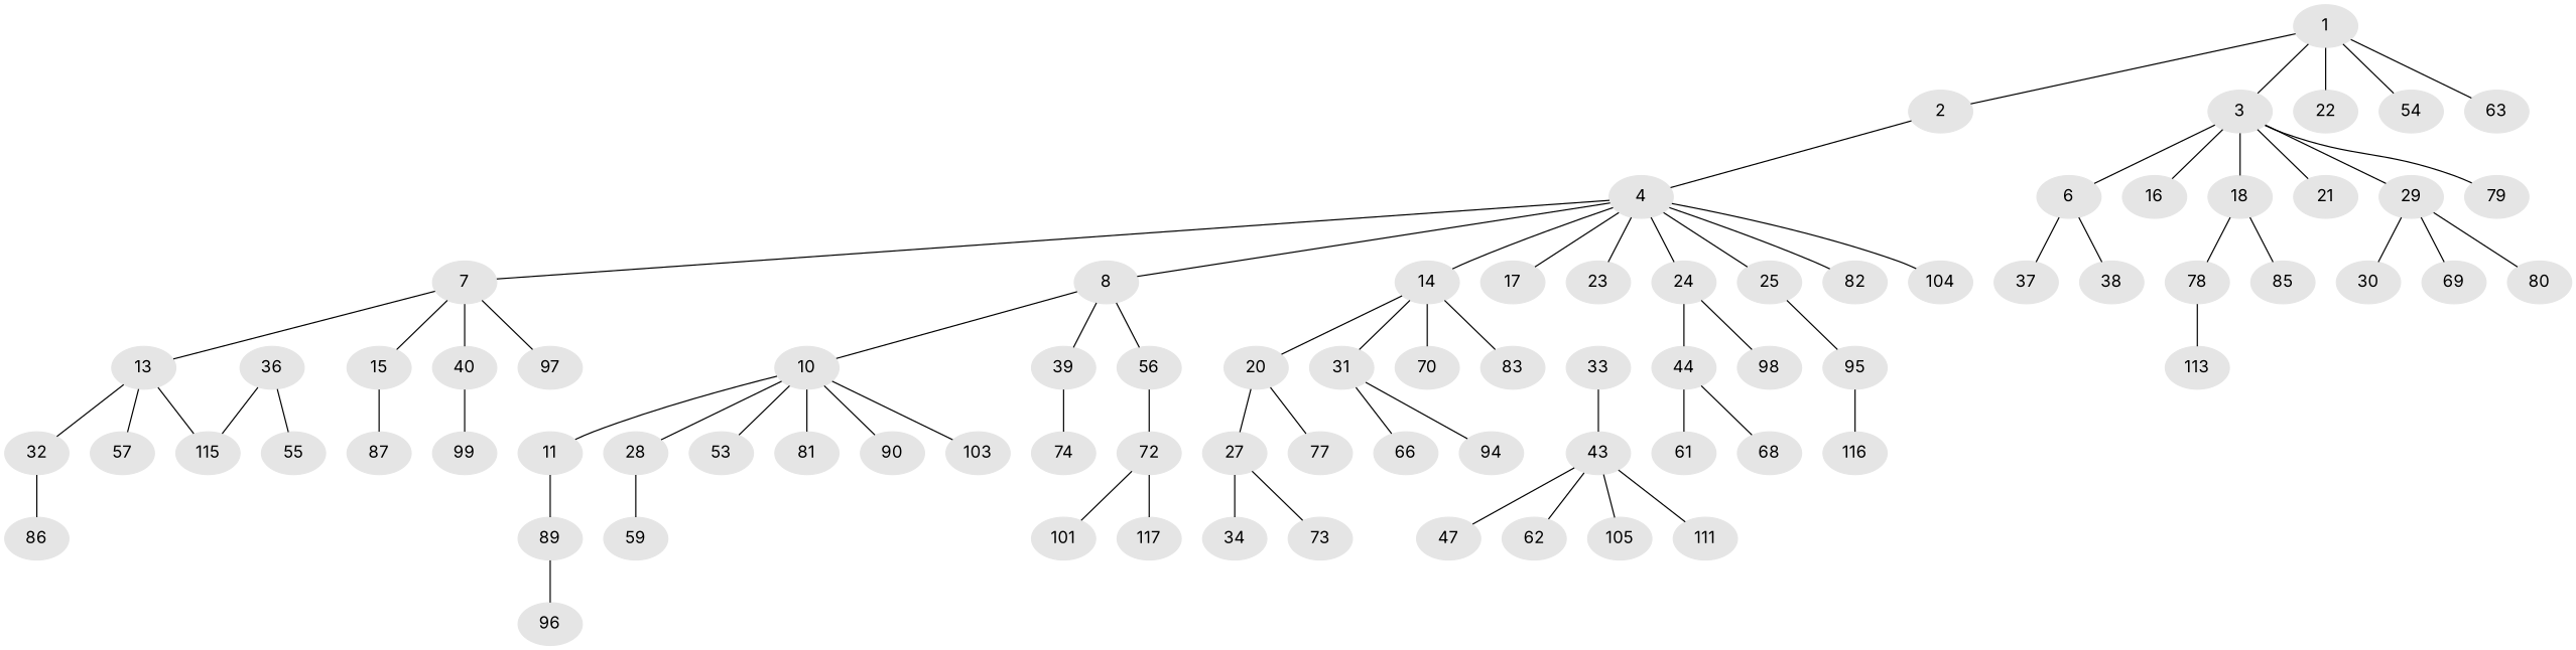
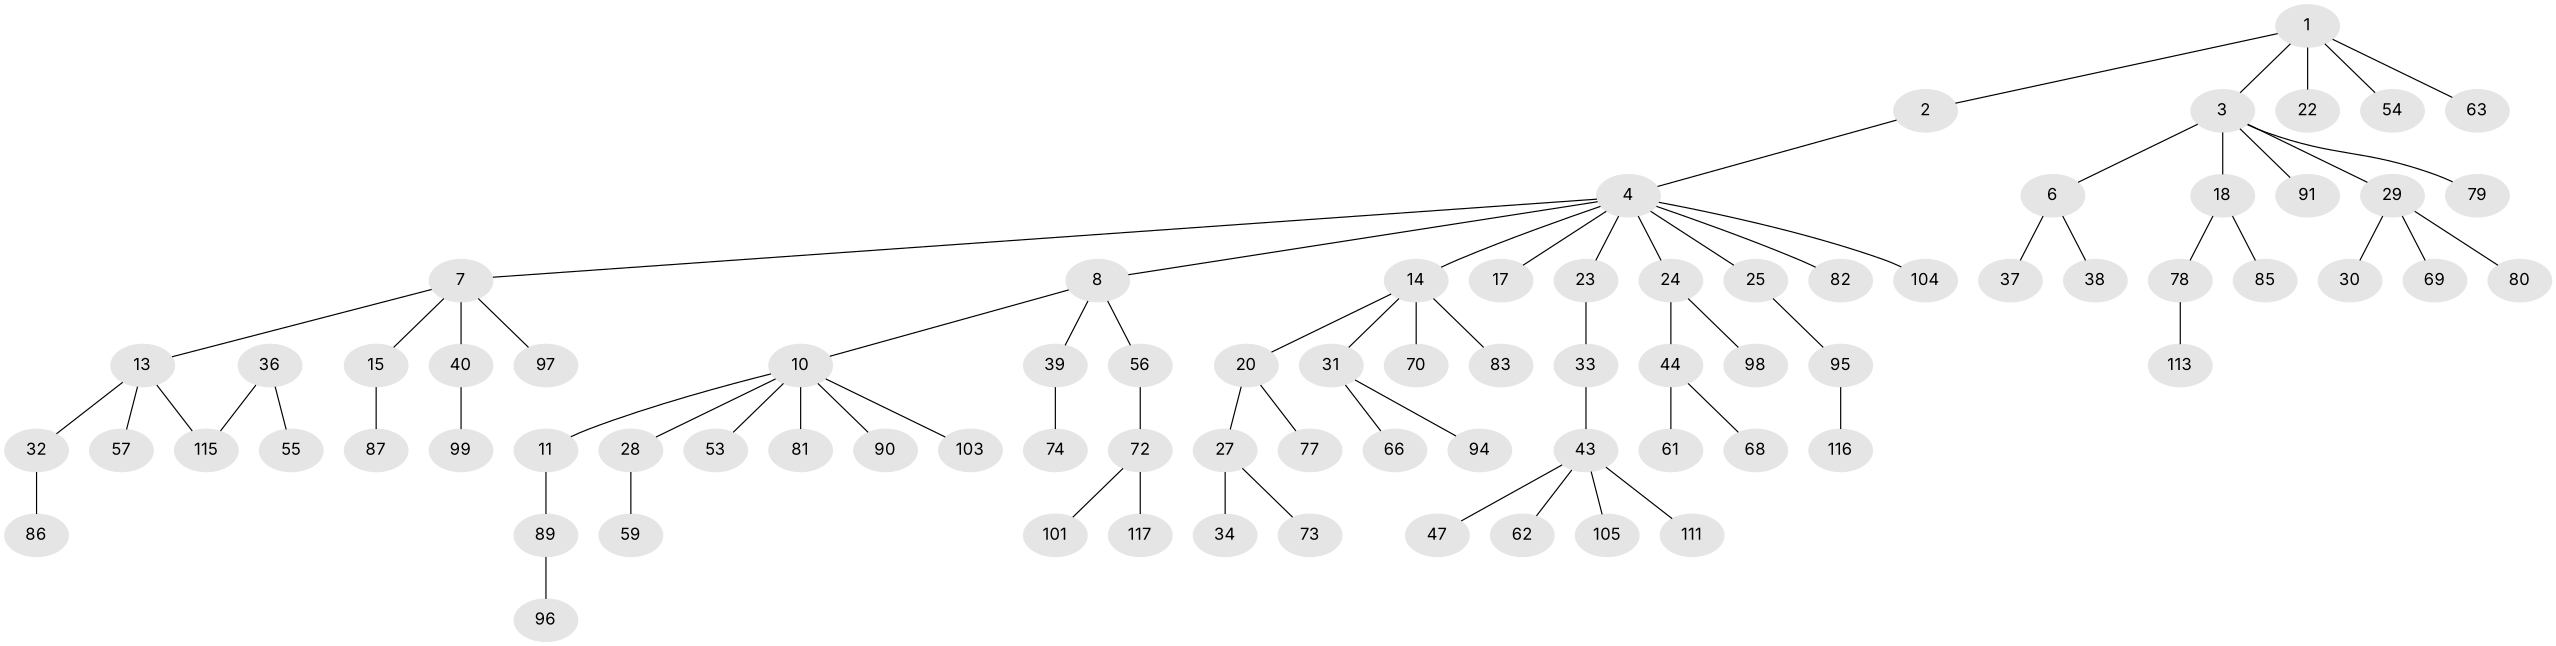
  graph {
    fontname=Inter
    node [color=gray90 fontname=Inter style=filled]
    edge [fontname=Inter]
    1 [super="+12"]
    2 [super="+50"]
    3 [super="+92"]
    22 [super="+35"]
    54
    63
    4 [super="+5"]
    6 [super="+26"]
-   16
    18 [super="+71"]
-   21 [super="+112"]
+   21 [super="+112" label=91]
    29 [super="+108"]
    79
    7 [super="+45"]
    8 [super="+9"]
    14 [super="+19"]
    17 [super="+46"]
    23 [super="+49"]
    24 [super="+52"]
    25 [super="+75"]
    82
    104
    37
    38
    78 [super="+84"]
    85
    30
    69
    80
    13 [super="+93"]
    15 [super="+88"]
    40
    97 [super="+118"]
    10 [super="+48"]
    39
    56 [super="+65"]
    20
    31 [super="+41"]
    70 [super="+109"]
    83
    33 [super="+60"]
    44 [super="+59"]
    98
    95
    32 [super="+58"]
    57
    115
    87
    99 [super="+107"]
    11
    28
    53 [super="+76"]
    81
    90
    103
    74
    72 [super="+100"]
    89
    n59 [label=59]
    96 [super="+106"]
    86
    36 [super="+42"]
    55 [super="+110"]
    27 [super="+67"]
    77 [super="+114"]
    66
    94
    113
    34 [super="+64"]
    73 [super="+91"]
    43 [super="+102"]
    61
    68
    116
    47
    62
    105
    111
    101
    117
    1 -- 2
    1 -- 3
    1 -- 22
    1 -- 54
    1 -- 63
    2 -- 4
    3 -- 6
-   3 -- 16
    3 -- 18
    3 -- 21
    3 -- 29
    3 -- 79
    4 -- 7
    4 -- 8
    4 -- 14
    4 -- 17
    4 -- 23
    4 -- 24
    4 -- 25
    4 -- 82
    4 -- 104
    6 -- 37
    6 -- 38
    18 -- 78
    18 -- 85
    29 -- 30
    29 -- 69
    29 -- 80
    7 -- 13
    7 -- 15
    7 -- 40
    7 -- 97
    8 -- 10
    8 -- 39
    8 -- 56
    14 -- 20
    14 -- 31
    14 -- 70
    14 -- 83
+   23 -- 33
    24 -- 44
    24 -- 98
    25 -- 95
    78 -- 113
    13 -- 32
    13 -- 57
    13 -- 115
    15 -- 87
    40 -- 99
    10 -- 11
    10 -- 28
    10 -- 53
    10 -- 81
    10 -- 90
    10 -- 103
    39 -- 74
    56 -- 72
    20 -- 27
    20 -- 77
    31 -- 66
    31 -- 94
    33 -- 43
    44 -- 61
    44 -- 68
    95 -- 116
    32 -- 86
    11 -- 89
    28 -- n59
    72 -- 101
    72 -- 117
    89 -- 96
    36 -- 115
    36 -- 55
    27 -- 34
    27 -- 73
    43 -- 47
    43 -- 62
    43 -- 105
    43 -- 111
  }
